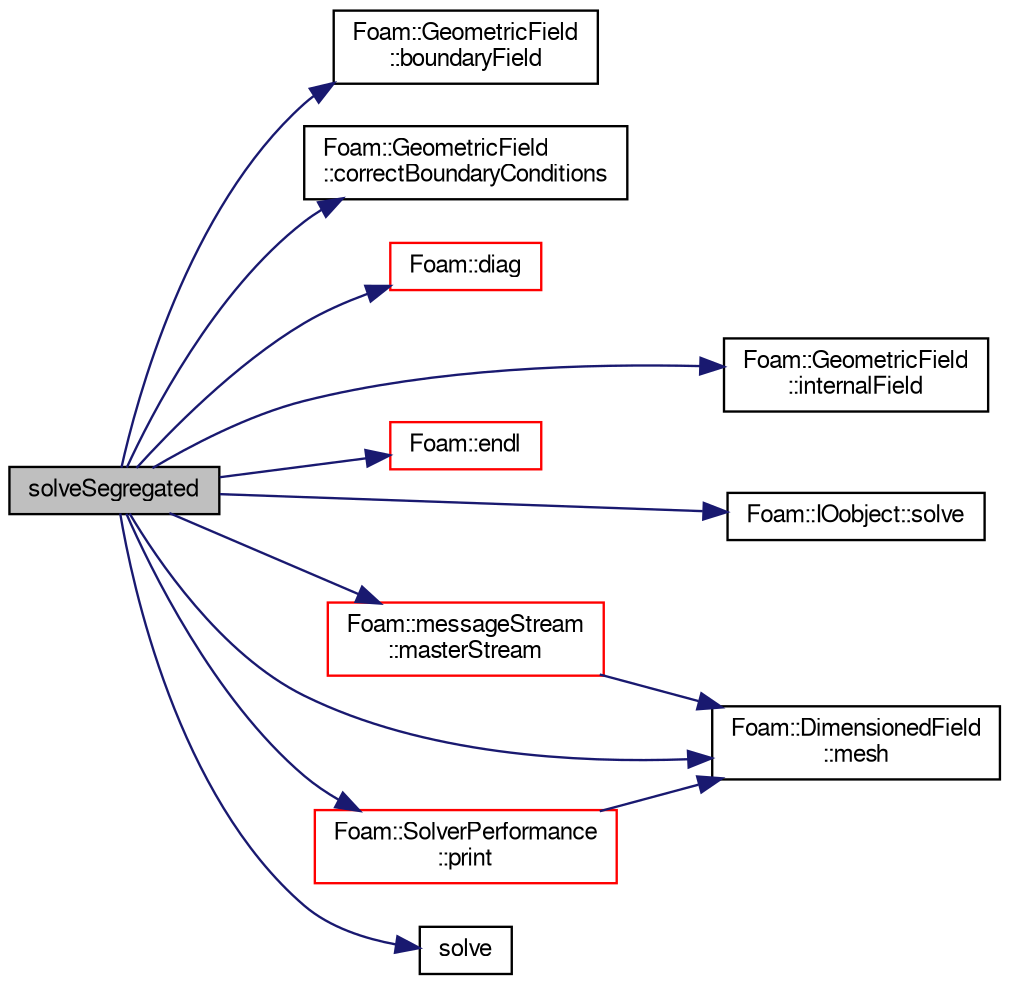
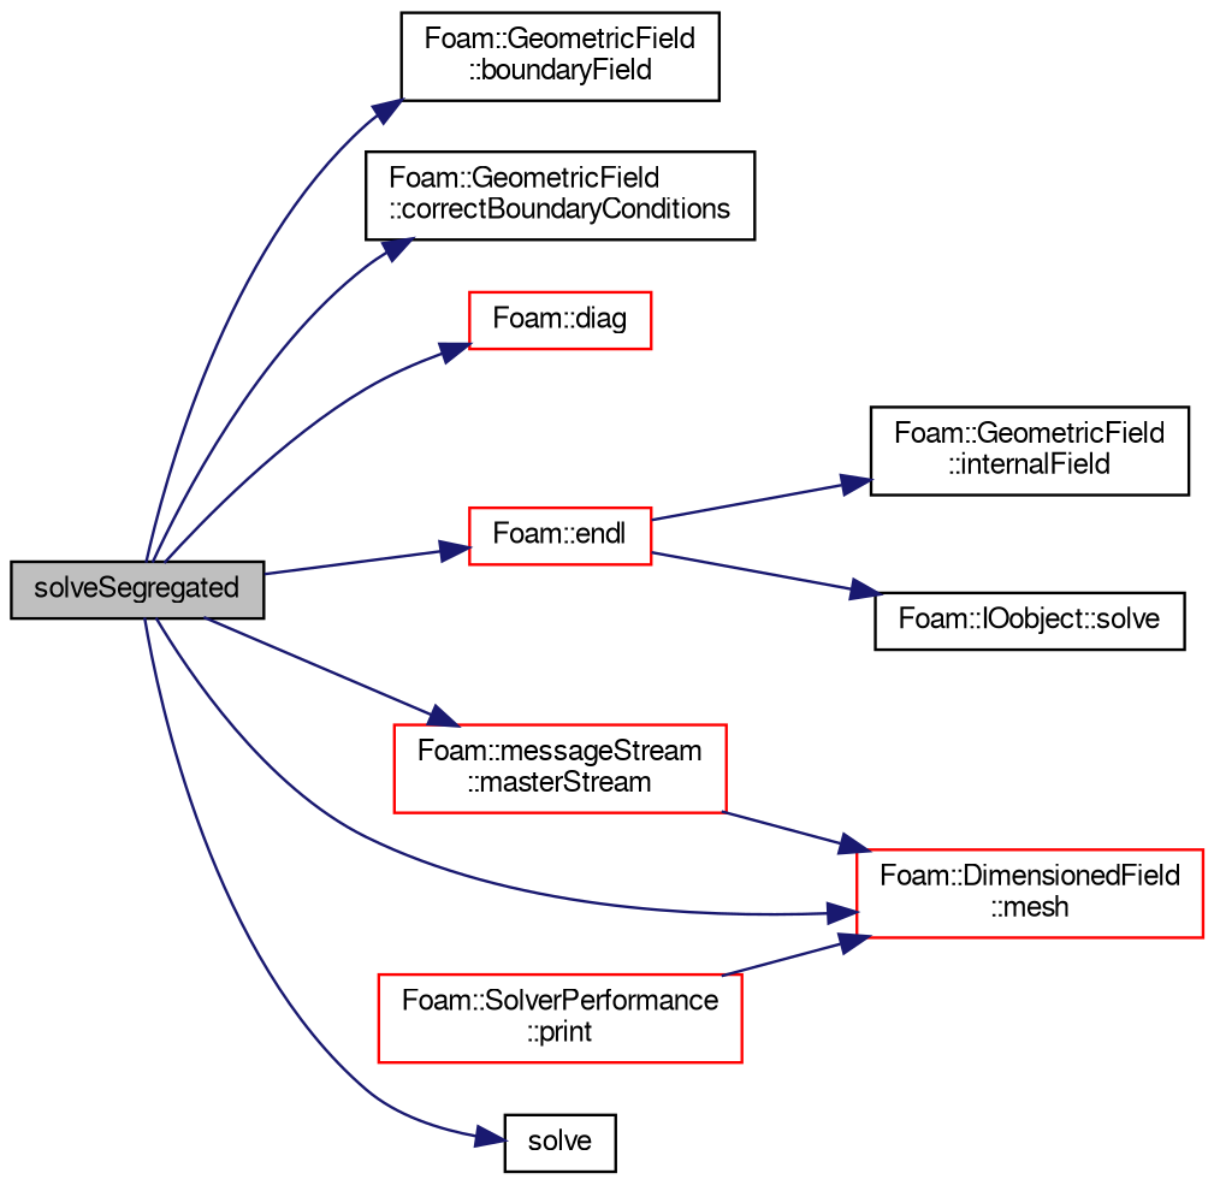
  digraph {
    rankdir=LR
    node [color=black fontname=FreeSans fontsize=10 shape=record]
    edge [color=midnightblue fontname=FreeSans fontsize=10 labelfontname=FreeSans labelfontsize=10 style=solid]
    n1 [fillcolor=grey75 fontcolor=black height=0.2 label=solveSegregated style=filled width=0.4]
    n2 [height=0.2 label="Foam::GeometricField\l::boundaryField" width=0.4]
    n3 [height=0.2 label="Foam::GeometricField\l::correctBoundaryConditions" width=0.4]
    n4 [color=red height=0.2 label="Foam::diag" width=0.4]
    n5 [color=red height=0.2 label="Foam::endl" width=0.4]
    n6 [height=0.2 label="Foam::GeometricField\l::internalField" width=0.4]
    n7 [color=red height=0.2 label="Foam::messageStream\l::masterStream" width=0.4]
-   n8 [height=0.2 label="Foam::DimensionedField\l::mesh" width=0.4]
+   n8 [color=red height=0.2 label="Foam::DimensionedField\l::mesh" width=0.4]
    n9 [height=0.2 label="Foam::IOobject::solve" width=0.4]
    n10 [color=red height=0.2 label="Foam::SolverPerformance\l::print" width=0.4]
    n11 [height=0.2 label=solve width=0.4]
    n1 -> n2
    n1 -> n3
    n1 -> n4
    n1 -> n5
-   n1 -> n6
+   n5 -> n6
    n1 -> n7
    n1 -> n8
-   n1 -> n9
-   n1 -> n10
+   n5 -> n9
    n1 -> n11
    n7 -> n8
    n10 -> n8
  }
